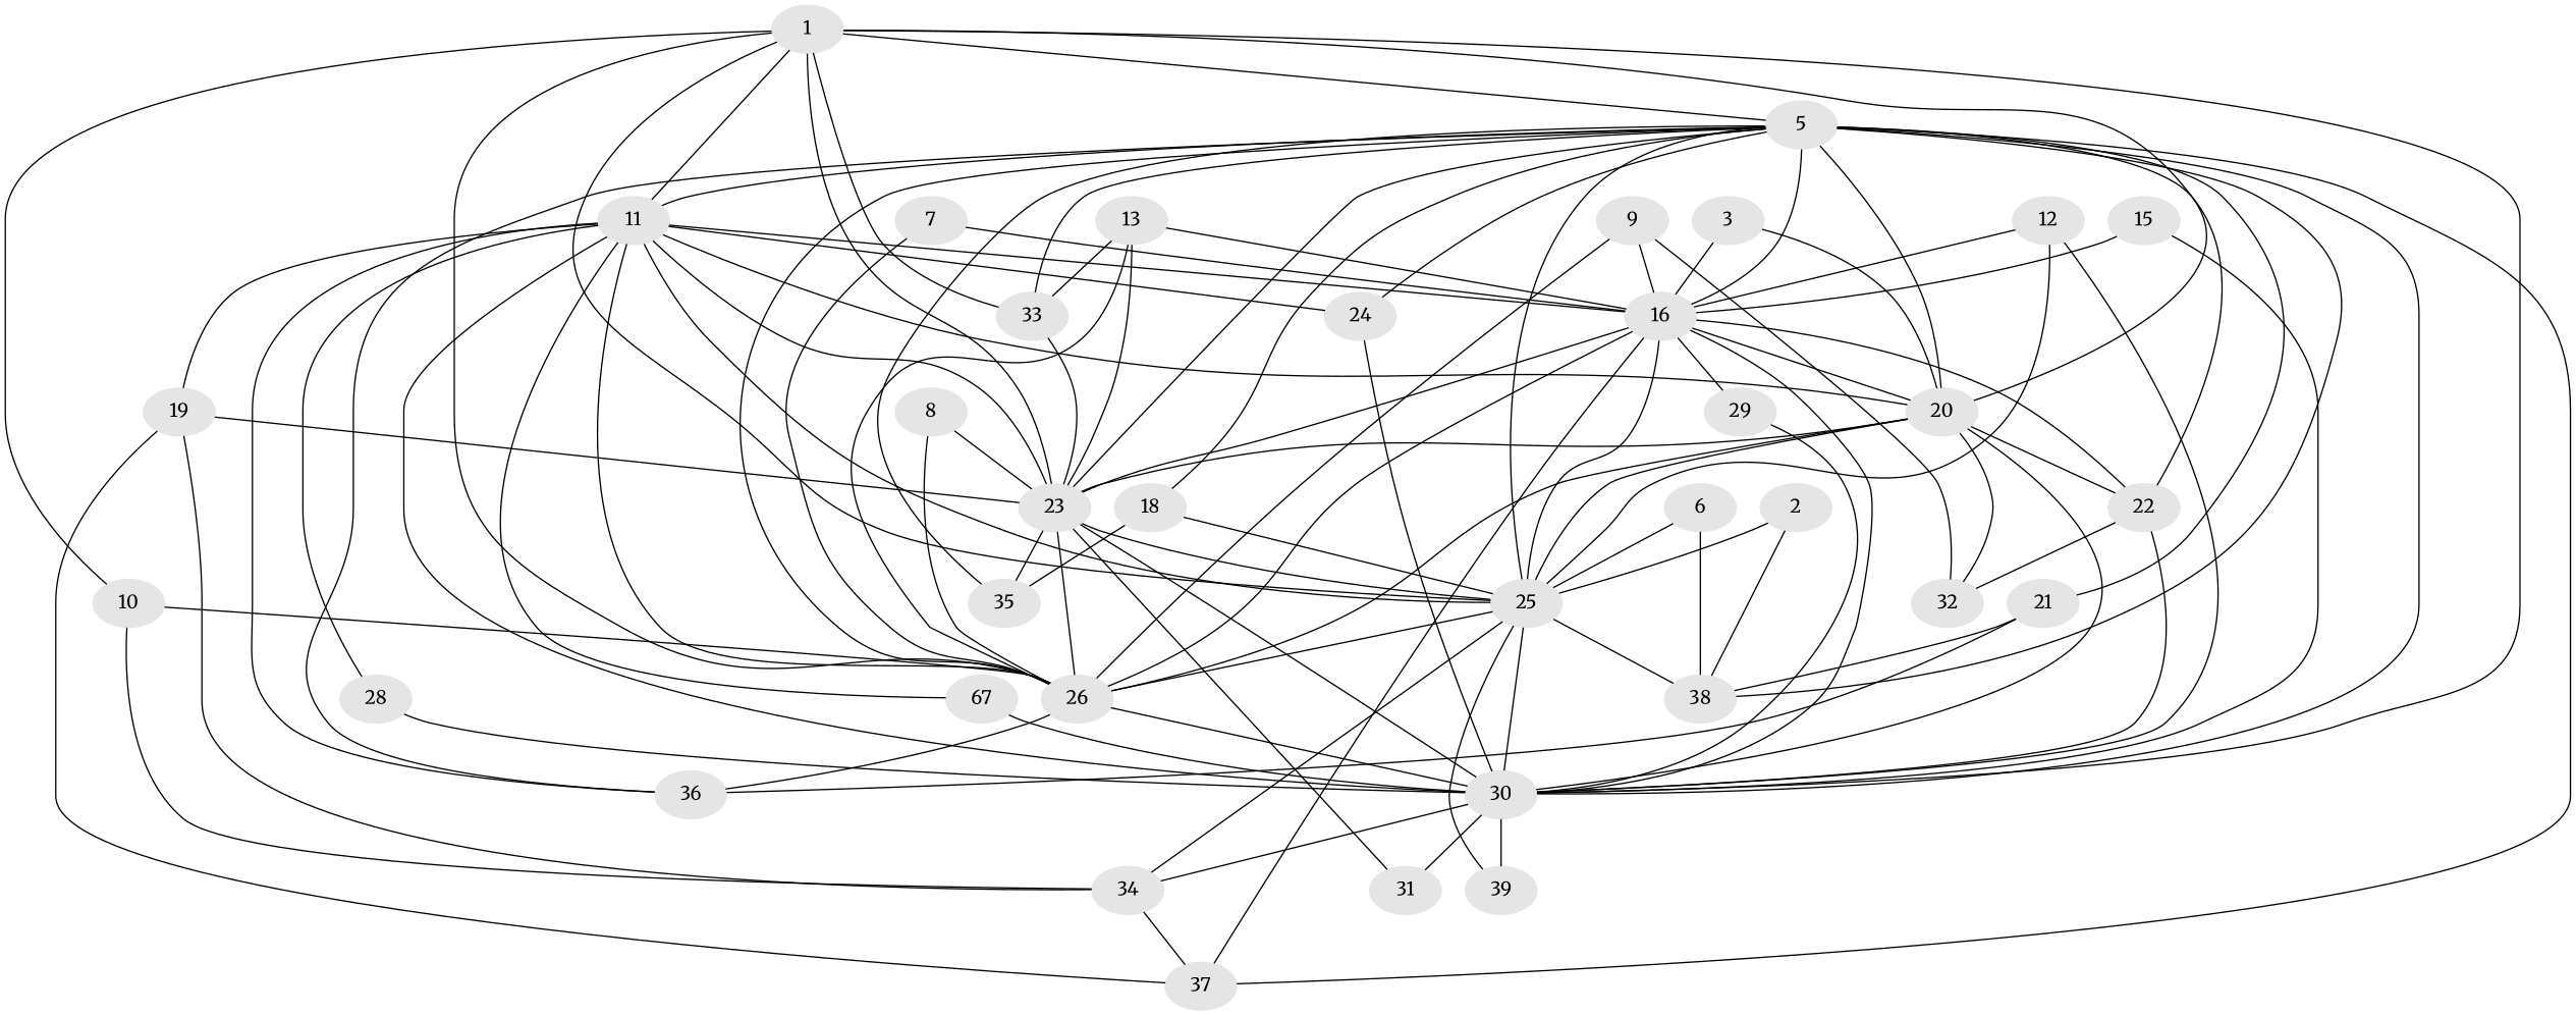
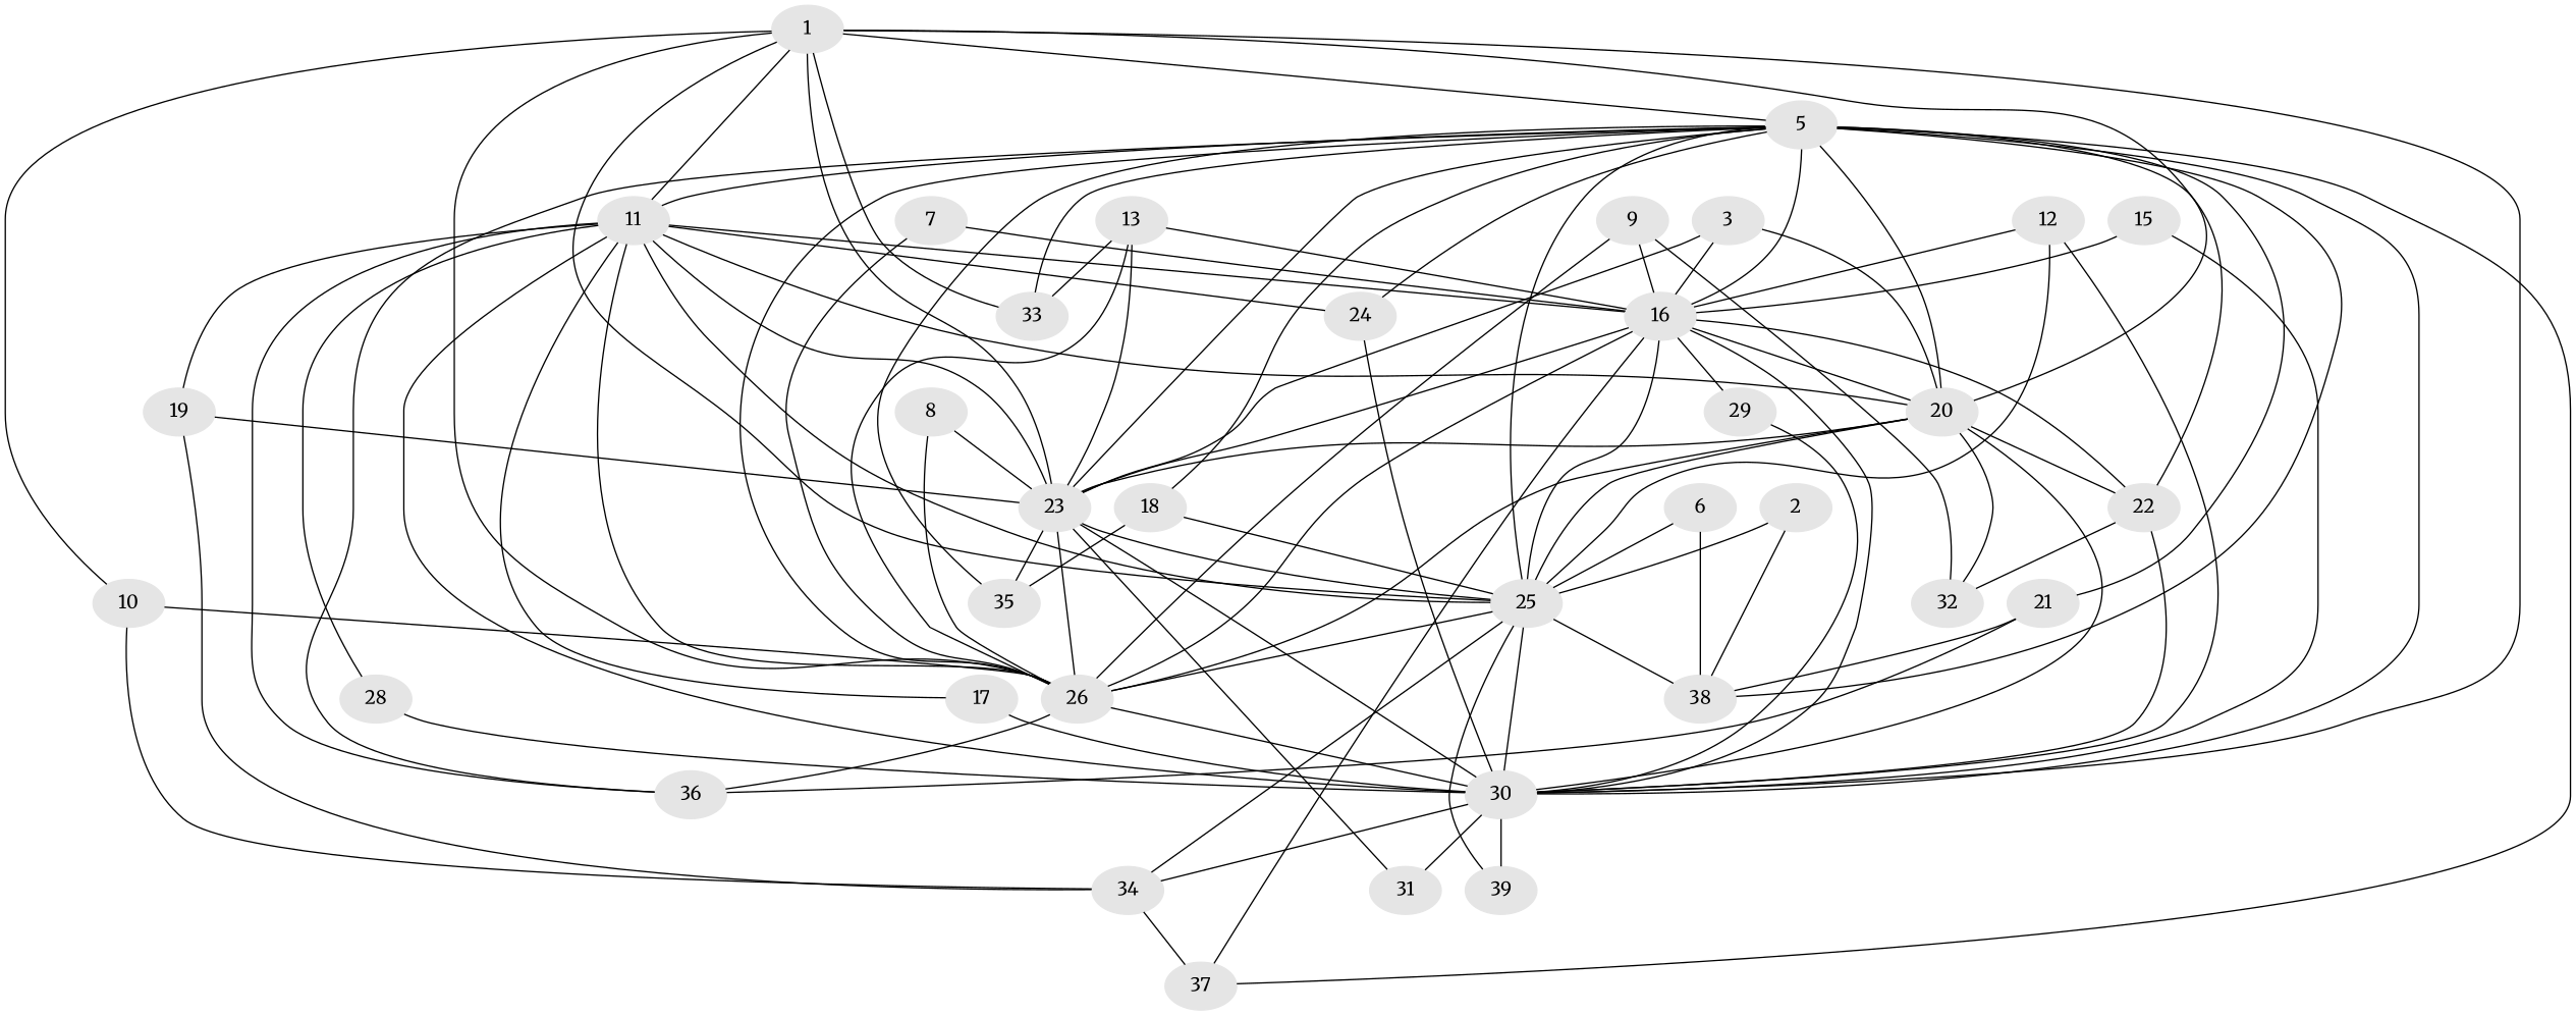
  graph {
    fontname=Merriweather
    node [color=gray90 fontname=Merriweather style=filled]
    edge [fontname=Merriweather weight=1.0]
    1
    5
    10
    11
    20
    23
    25
    26
    30
    33
    16
    38
    18
    21
    22
    24
    35
    36
    37
    34
-   17 [label=67]
+   17
    19
    28
    29
    32
    31
    39
    2
    3
    6
    7
    8
    9
    12
    13
    15
    1 -- 5
    1 -- 10
    1 -- 11
    1 -- 20
    1 -- 23
    1 -- 25
    1 -- 26 [weight=2.0]
    1 -- 30 [weight=2.0]
    1 -- 33
    5 -- 11
    5 -- 20
    5 -- 23
    5 -- 25
    5 -- 26
    5 -- 30 [weight=3.0]
    5 -- 33
    5 -- 16 [weight=2.0]
    5 -- 38 [weight=3.0]
    5 -- 18
    5 -- 21
    5 -- 22
    5 -- 24
    5 -- 35
    5 -- 36
    5 -- 37
    10 -- 26
    10 -- 34
    11 -- 20
    11 -- 23 [weight=2.0]
    11 -- 25
    11 -- 26
    11 -- 30 [weight=3.0]
    11 -- 16
    11 -- 24
    11 -- 36
    11 -- 17
    11 -- 19
    11 -- 28
    20 -- 23 [weight=2.0]
    20 -- 25
    20 -- 26
    20 -- 30 [weight=3.0]
    20 -- 22
    20 -- 32
    23 -- 25 [weight=2.0]
    23 -- 26
    23 -- 30 [weight=5.0]
    23 -- 35
    23 -- 31
    25 -- 26
    25 -- 30 [weight=3.0]
    25 -- 38
    25 -- 34
    25 -- 39
    26 -- 30 [weight=2.0]
    26 -- 36
    30 -- 34
    30 -- 31 [weight=2.0]
    30 -- 39
    16 -- 20
    16 -- 23
    16 -- 25
    16 -- 26 [weight=3.0]
    16 -- 30 [weight=2.0]
    16 -- 22
    16 -- 37 [weight=2.0]
    16 -- 29
    18 -- 25
    18 -- 35
    21 -- 38
    21 -- 36
    22 -- 30
    22 -- 32
    24 -- 30
    34 -- 37
    17 -- 30 [weight=2.0]
    19 -- 23
-   19 -- 37
    19 -- 34
    28 -- 30
    29 -- 30
    2 -- 25
    2 -- 38
    3 -- 20
-   33 -- 23
+   3 -- 23
    3 -- 16
    6 -- 25
    6 -- 38
    7 -- 26
    7 -- 16
    8 -- 23
    8 -- 26
    9 -- 26
    9 -- 16
    9 -- 32
    12 -- 25
    12 -- 30
    12 -- 16
    13 -- 23
    13 -- 26
    13 -- 33
    13 -- 16
    15 -- 30
    15 -- 16
  }
